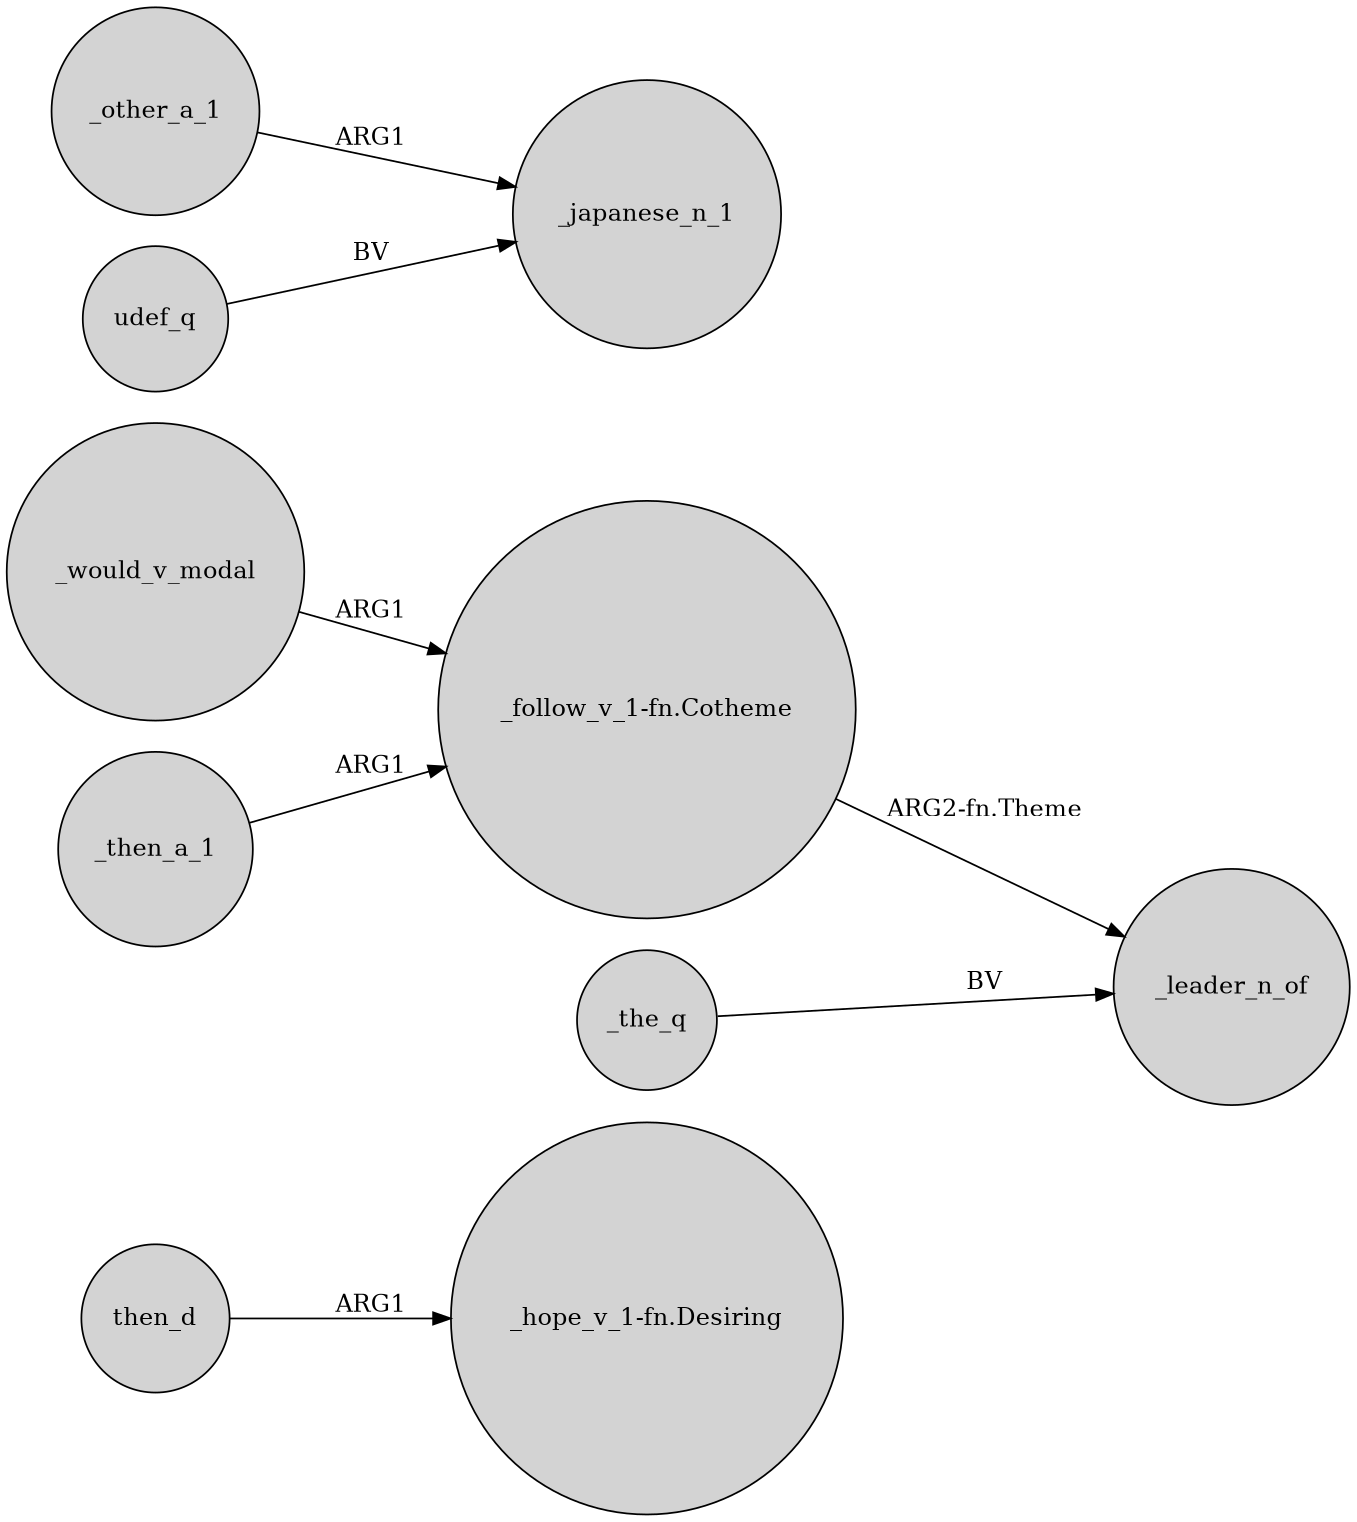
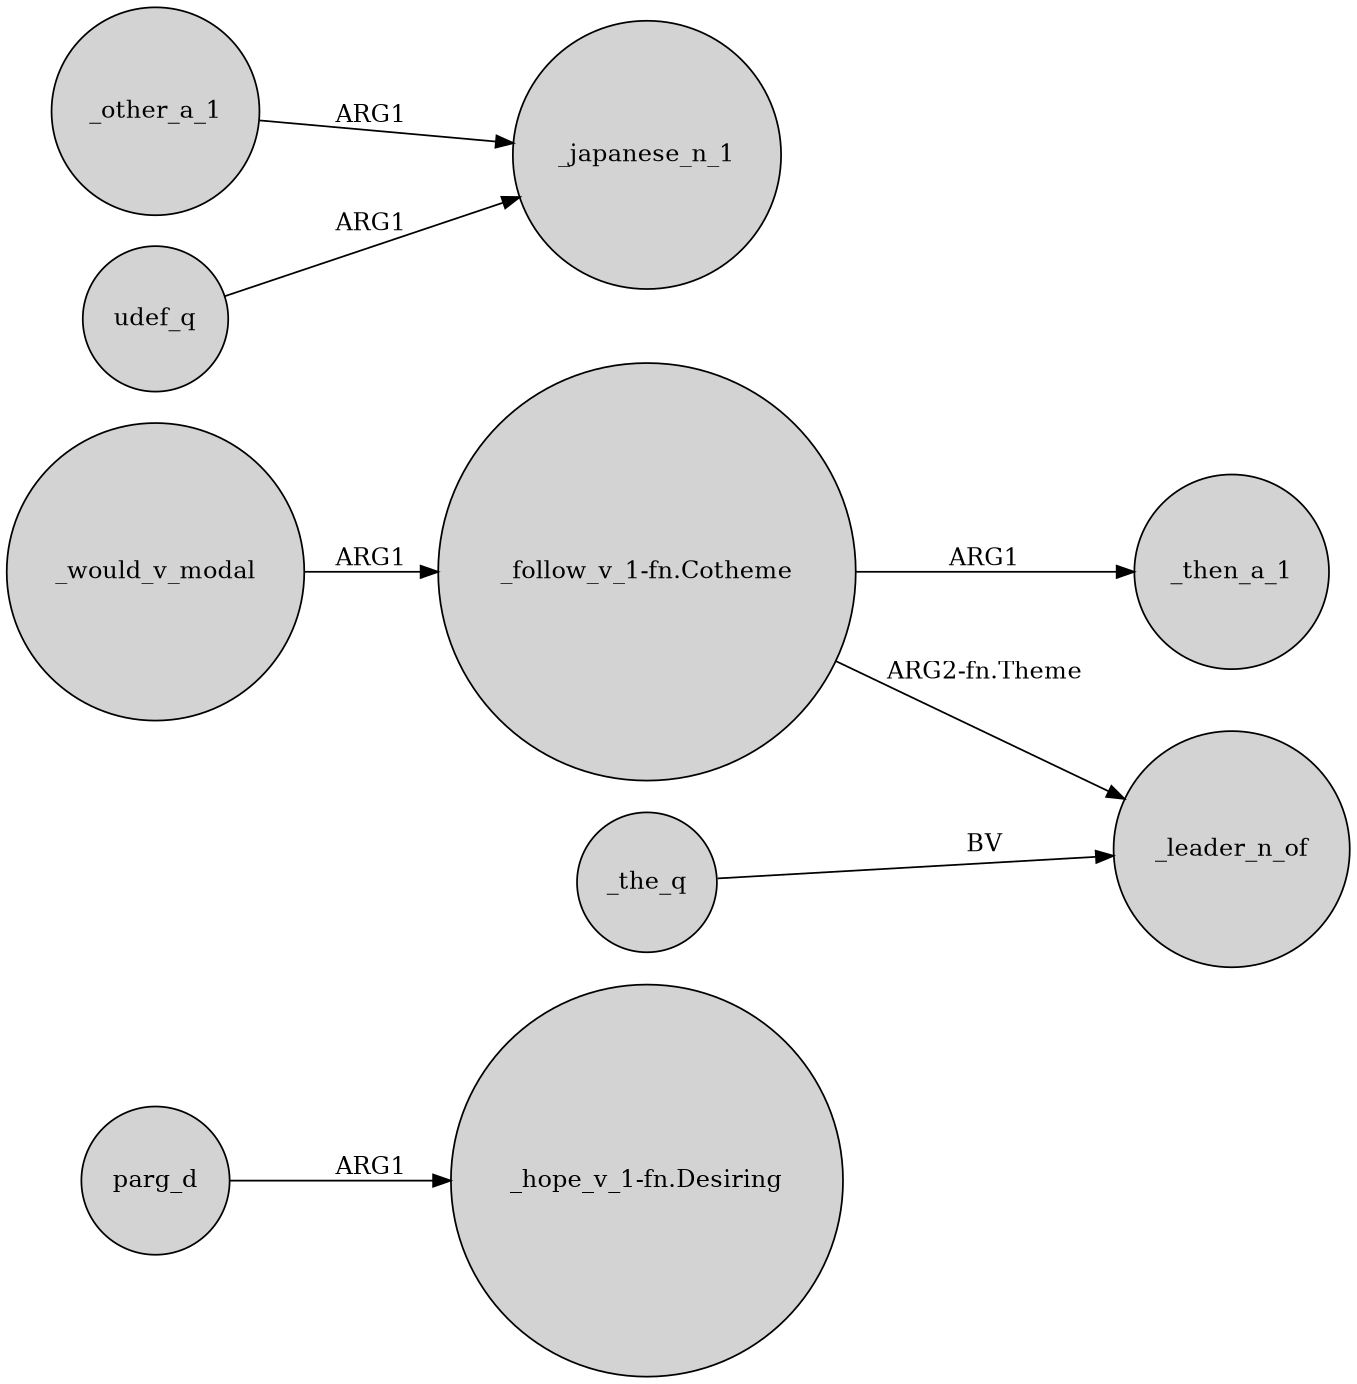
  digraph {
    rankdir=LR
    node [shape=circle style=filled]
-   parg_d [label=then_d]
+   parg_d
    "_hope_v_1-fn.Desiring"
    _would_v_modal
    "_follow_v_1-fn.Cotheme"
    _leader_n_of
    _other_a_1
    _japanese_n_1
    udef_q
    _then_a_1
    _the_q
    parg_d -> "_hope_v_1-fn.Desiring" [label=ARG1]
    _would_v_modal -> "_follow_v_1-fn.Cotheme" [label=ARG1]
    "_follow_v_1-fn.Cotheme" -> _leader_n_of [label="ARG2-fn.Theme"]
    _other_a_1 -> _japanese_n_1 [label=ARG1]
-   udef_q -> _japanese_n_1 [label=BV]
-   _then_a_1 -> "_follow_v_1-fn.Cotheme" [label=ARG1]
+   udef_q -> _japanese_n_1 [label=ARG1]
+   "_follow_v_1-fn.Cotheme" -> _then_a_1 [label=ARG1]
    _the_q -> _leader_n_of [label=BV]
  }
